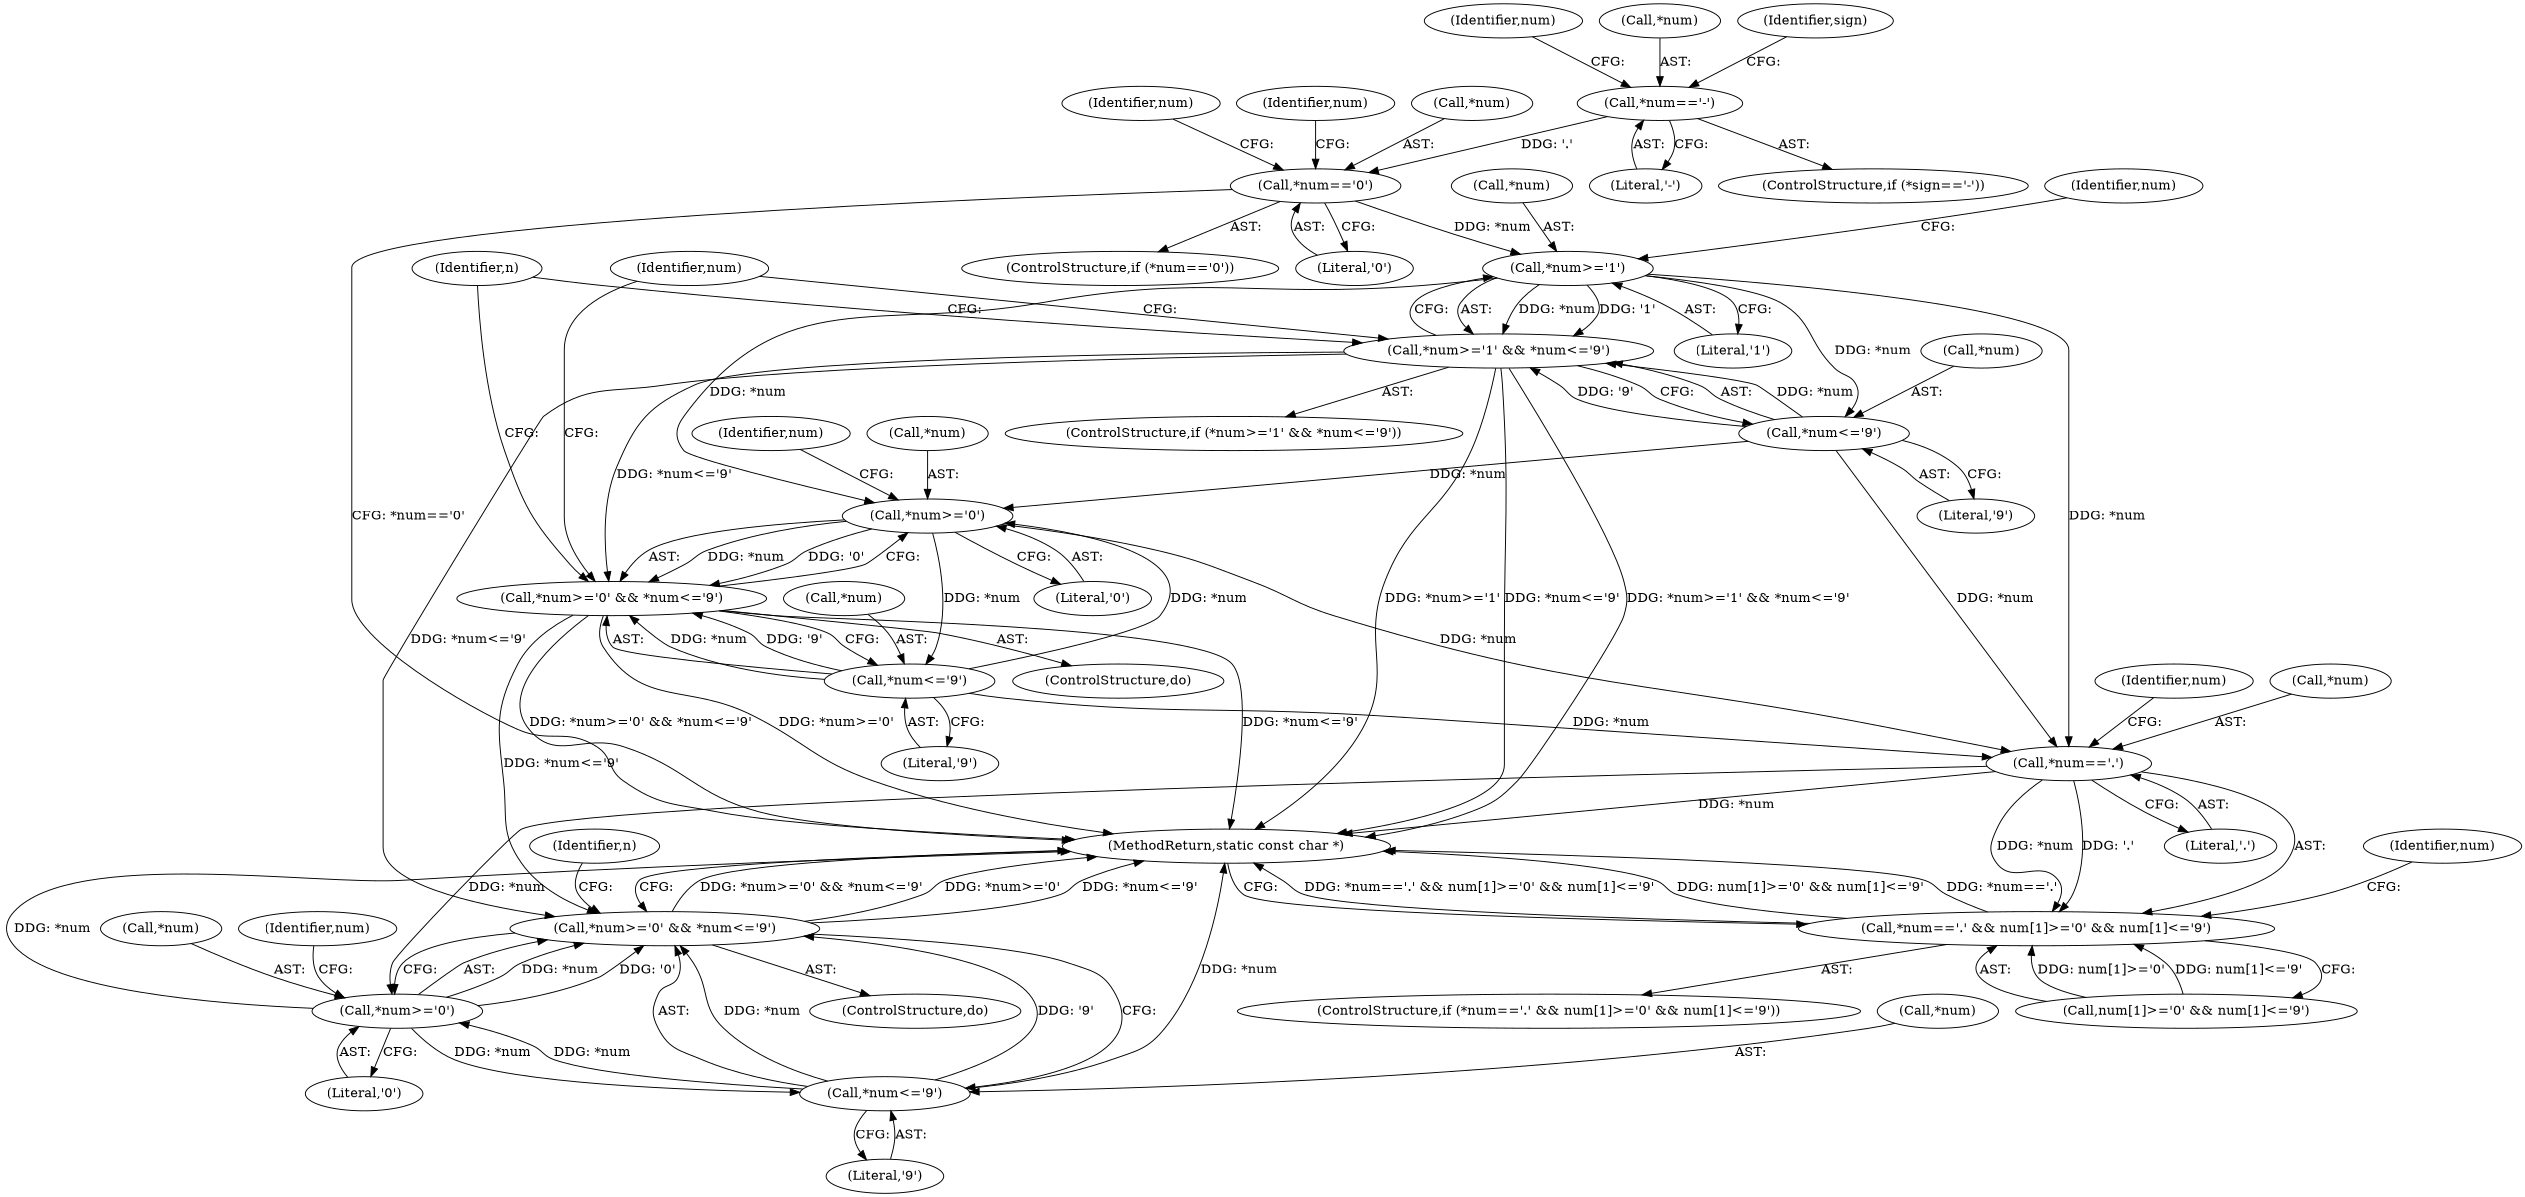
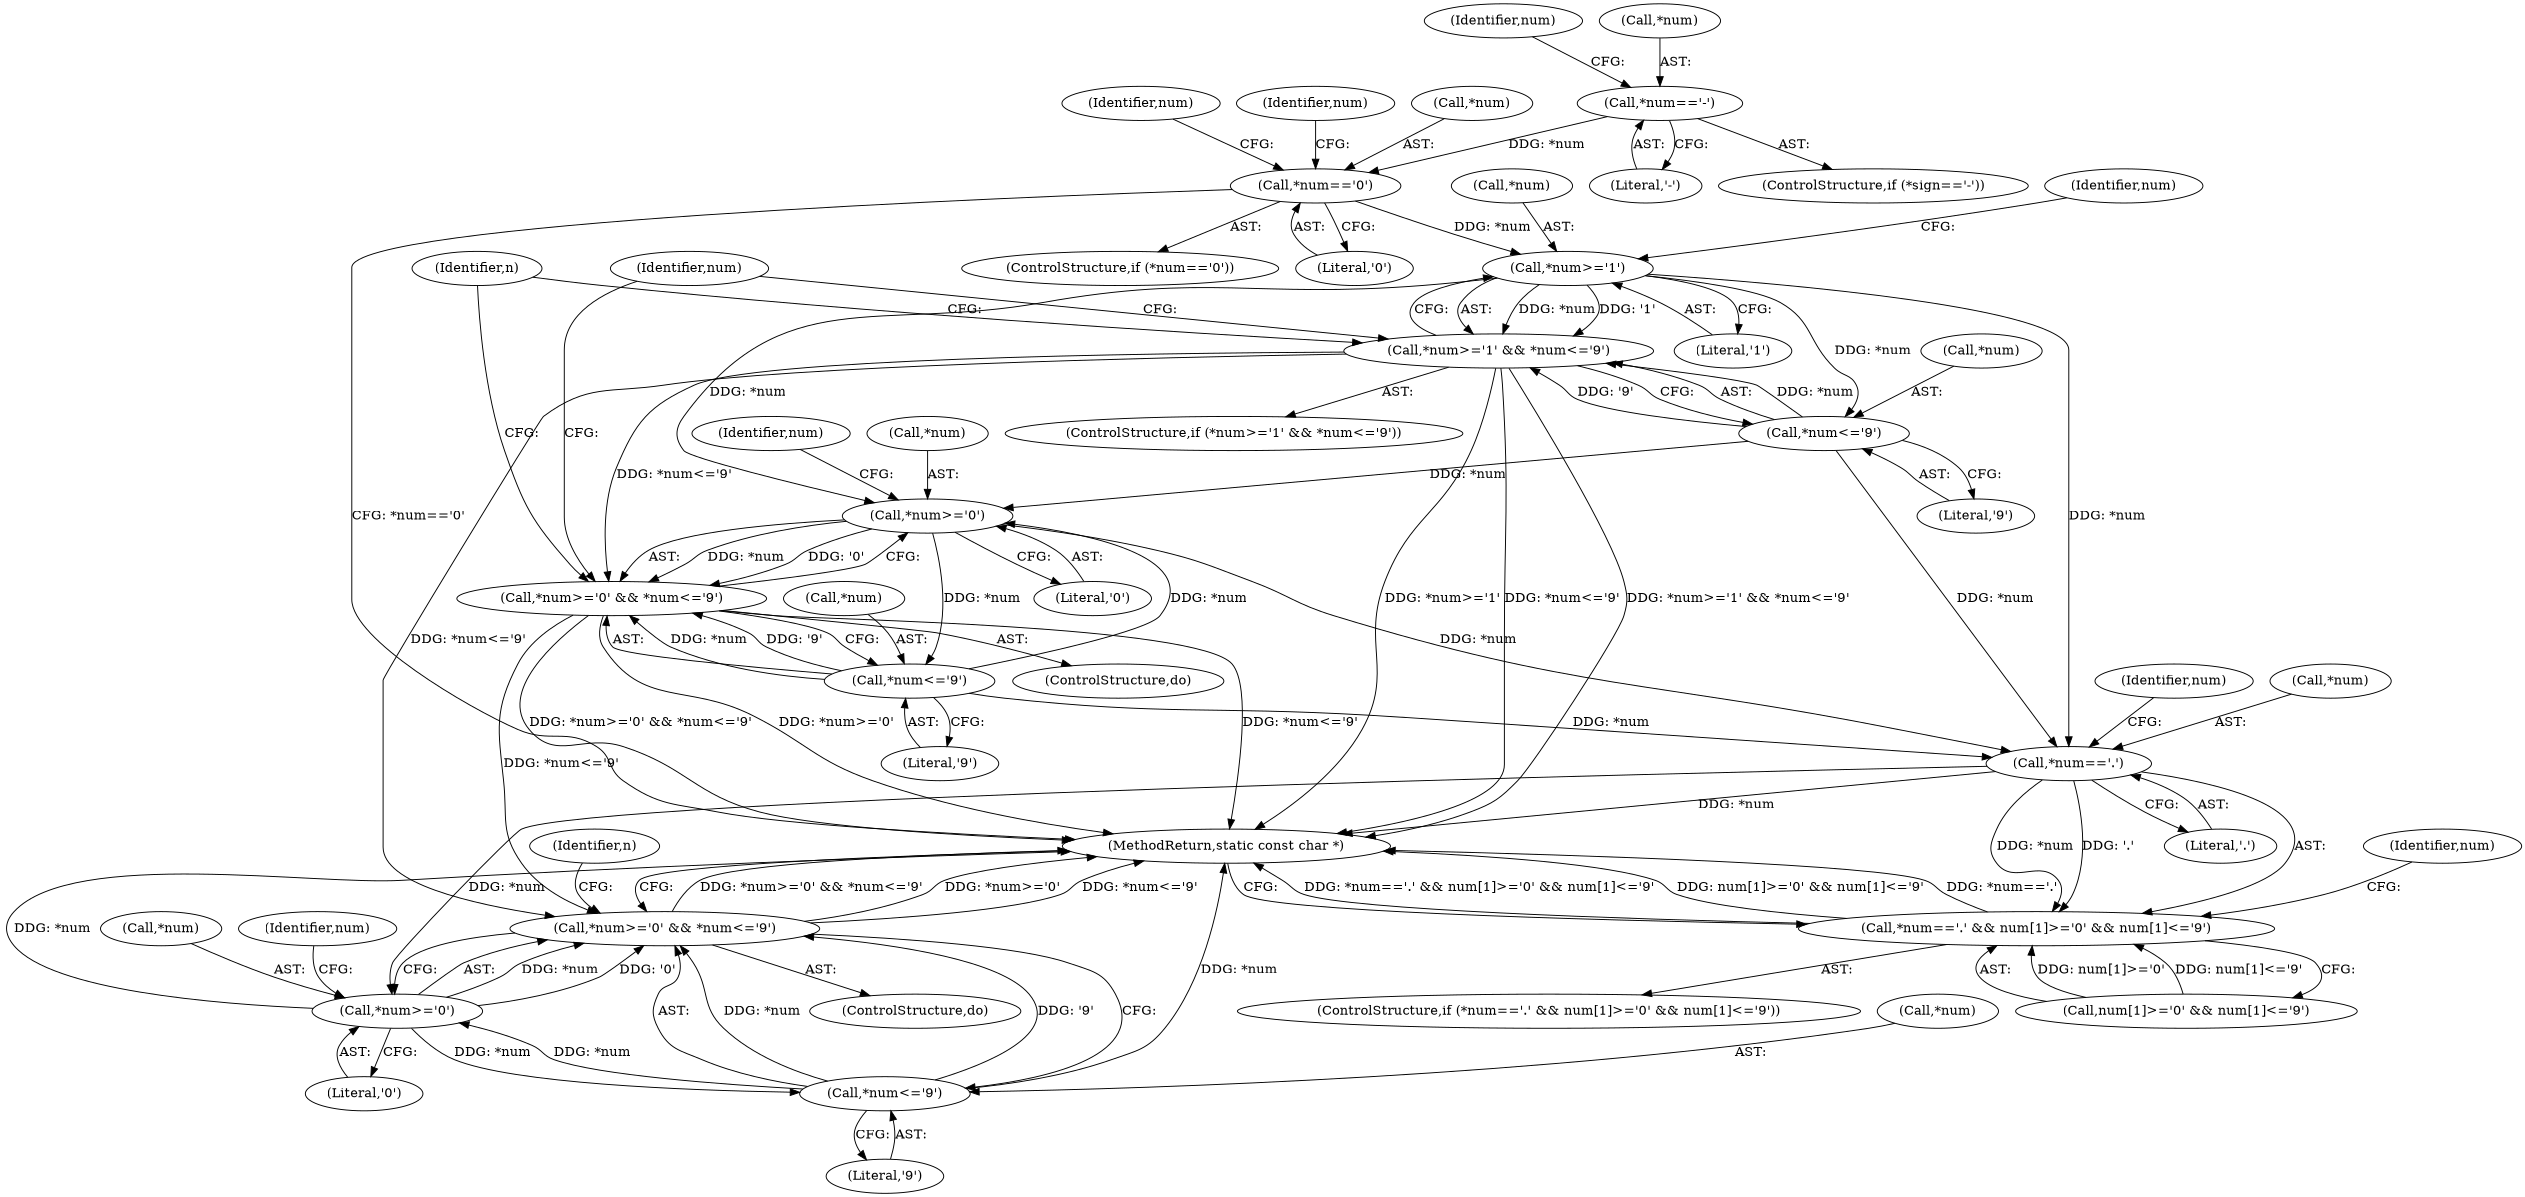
  digraph {
    n1 [label="(Call,*num=='0')"]
    n2 [label="(Call,*num>='1')"]
    n3 [label="(Literal,'0')"]
    n4 [label="(ControlStructure,if (*num=='0'))"]
    n5 [label="(MethodReturn,static const char *)"]
    n6 [label="(Call,*num>='1' && *num<='9')"]
    n7 [label="(Call,*num<='9')"]
    n8 [label="(Call,*num>='0')"]
    n9 [label="(Call,*num=='.')"]
    n10 [label="(Literal,'1')"]
    n11 [label="(Call,*num>='0' && *num<='9')"]
    n12 [label="(Call,*num=='.' && num[1]>='0' && num[1]<='9')"]
    n13 [label="(Call,*num=='-')"]
    n14 [label="(Literal,'-')"]
    n15 [label="(ControlStructure,if (*sign=='-'))"]
    n16 [label="(Call,*num>='0' && *num<='9')"]
    n17 [label="(ControlStructure,if (*num>='1' && *num<='9'))"]
    n18 [label="(Literal,'9')"]
    n19 [label="(Call,*num<='9')"]
    n20 [label="(Literal,'0')"]
    n21 [label="(Call,*num>='0')"]
    n22 [label="(Literal,'.')"]
    n23 [label="(ControlStructure,do)"]
    n24 [label="(Call,*num<='9')"]
    n25 [label="(ControlStructure,do)"]
    n26 [label="(Literal,'9')"]
    n27 [label="(Literal,'0')"]
    n28 [label="(Literal,'9')"]
    n29 [label="(ControlStructure,if (*num=='.' && num[1]>='0' && num[1]<='9'))"]
    n30 [label="(Call,num[1]>='0' && num[1]<='9')"]
    n31 [label="(Identifier,num)"]
    n32 [label="(Identifier,num)"]
    n33 [label="(Identifier,num)"]
    n34 [label="(Identifier,n)"]
    n35 [label="(Identifier,num)"]
    n36 [label="(Call,*num)"]
    n37 [label="(Call,*num)"]
    n38 [label="(Call,*num)"]
    n39 [label="(Call,*num)"]
    n40 [label="(Identifier,num)"]
    n41 [label="(Identifier,num)"]
    n42 [label="(Call,*num)"]
    n43 [label="(Call,*num)"]
    n44 [label="(Identifier,num)"]
    n45 [label="(Identifier,num)"]
-   n46 [label="(Identifier,sign)"]
    n47 [label="(Call,*num)"]
    n48 [label="(Call,*num)"]
    n49 [label="(Identifier,n)"]
    n50 [label="(Identifier,num)"]
    n51 [label="(Call,*num)"]
    n1 -> n2 [label="DDG: *num"]
    n1 -> n3 [label="CFG: "]
    n1 -> n4 [label="AST: "]
    n1 -> n5 [label="CFG: *num=='0'"]
    n2 -> n6 [label="AST: "]
    n2 -> n6 [label="DDG: *num"]
    n2 -> n6 [label="DDG: '1'"]
    n2 -> n7 [label="DDG: *num"]
    n2 -> n8 [label="DDG: *num"]
    n2 -> n9 [label="DDG: *num"]
    n2 -> n10 [label="CFG: "]
    n3 -> n1 [label="AST: "]
    n5 -> n11 [label="CFG: "]
    n5 -> n12 [label="CFG: "]
    n6 -> n2 [label="CFG: "]
    n6 -> n5 [label="DDG: *num<='9'"]
    n6 -> n5 [label="DDG: *num>='1' && *num<='9'"]
    n6 -> n5 [label="DDG: *num>='1'"]
    n6 -> n7 [label="CFG: "]
    n6 -> n11 [label="DDG: *num<='9'"]
    n6 -> n16 [label="DDG: *num<='9'"]
    n6 -> n17 [label="AST: "]
    n7 -> n6 [label="AST: "]
    n7 -> n6 [label="DDG: *num"]
    n7 -> n6 [label="DDG: '9'"]
    n7 -> n8 [label="DDG: *num"]
    n7 -> n9 [label="DDG: *num"]
    n7 -> n18 [label="CFG: "]
    n8 -> n9 [label="DDG: *num"]
    n8 -> n16 [label="AST: "]
    n8 -> n16 [label="DDG: *num"]
    n8 -> n16 [label="DDG: '0'"]
    n8 -> n19 [label="DDG: *num"]
    n8 -> n20 [label="CFG: "]
    n9 -> n5 [label="DDG: *num"]
    n9 -> n12 [label="AST: "]
    n9 -> n12 [label="DDG: *num"]
    n9 -> n12 [label="DDG: '.'"]
    n9 -> n21 [label="DDG: *num"]
    n9 -> n22 [label="CFG: "]
    n10 -> n2 [label="AST: "]
    n11 -> n5 [label="DDG: *num>='0' && *num<='9'"]
    n11 -> n5 [label="DDG: *num>='0'"]
    n11 -> n5 [label="DDG: *num<='9'"]
    n11 -> n21 [label="CFG: "]
    n11 -> n24 [label="CFG: "]
    n11 -> n25 [label="AST: "]
    n12 -> n5 [label="DDG: *num=='.' && num[1]>='0' && num[1]<='9'"]
    n12 -> n5 [label="DDG: num[1]>='0' && num[1]<='9'"]
    n12 -> n5 [label="DDG: *num=='.'"]
    n12 -> n29 [label="AST: "]
    n12 -> n30 [label="CFG: "]
-   n13 -> n1 [label="DDG: '.'"]
+   n13 -> n1 [label="DDG: *num"]
    n13 -> n14 [label="CFG: "]
    n13 -> n15 [label="AST: "]
    n14 -> n13 [label="AST: "]
    n16 -> n5 [label="DDG: *num<='9'"]
    n16 -> n5 [label="DDG: *num>='0' && *num<='9'"]
    n16 -> n5 [label="DDG: *num>='0'"]
    n16 -> n8 [label="CFG: "]
    n16 -> n11 [label="DDG: *num<='9'"]
    n16 -> n19 [label="CFG: "]
    n16 -> n23 [label="AST: "]
    n18 -> n7 [label="AST: "]
    n19 -> n8 [label="DDG: *num"]
    n19 -> n9 [label="DDG: *num"]
    n19 -> n16 [label="AST: "]
    n19 -> n16 [label="DDG: *num"]
    n19 -> n16 [label="DDG: '9'"]
    n19 -> n26 [label="CFG: "]
    n20 -> n8 [label="AST: "]
    n21 -> n5 [label="DDG: *num"]
    n21 -> n11 [label="AST: "]
    n21 -> n11 [label="DDG: *num"]
    n21 -> n11 [label="DDG: '0'"]
    n21 -> n24 [label="DDG: *num"]
    n21 -> n27 [label="CFG: "]
    n22 -> n9 [label="AST: "]
    n24 -> n5 [label="DDG: *num"]
    n24 -> n11 [label="AST: "]
    n24 -> n11 [label="DDG: *num"]
    n24 -> n11 [label="DDG: '9'"]
    n24 -> n21 [label="DDG: *num"]
    n24 -> n28 [label="CFG: "]
    n26 -> n19 [label="AST: "]
    n27 -> n21 [label="AST: "]
    n28 -> n24 [label="AST: "]
    n30 -> n12 [label="AST: "]
    n30 -> n12 [label="DDG: num[1]>='0'"]
    n30 -> n12 [label="DDG: num[1]<='9'"]
    n31 -> n13 [label="CFG: "]
    n32 -> n1 [label="CFG: "]
    n33 -> n6 [label="CFG: "]
    n33 -> n16 [label="CFG: "]
    n34 -> n11 [label="CFG: "]
    n35 -> n9 [label="CFG: "]
    n36 -> n24 [label="AST: "]
    n37 -> n13 [label="AST: "]
    n38 -> n21 [label="AST: "]
    n39 -> n7 [label="AST: "]
    n40 -> n8 [label="CFG: "]
    n41 -> n2 [label="CFG: "]
    n42 -> n8 [label="AST: "]
    n43 -> n9 [label="AST: "]
    n44 -> n12 [label="CFG: "]
    n45 -> n1 [label="CFG: "]
-   n46 -> n13 [label="CFG: "]
    n47 -> n19 [label="AST: "]
    n48 -> n1 [label="AST: "]
    n49 -> n6 [label="CFG: "]
    n49 -> n16 [label="CFG: "]
    n50 -> n21 [label="CFG: "]
    n51 -> n2 [label="AST: "]
  }
